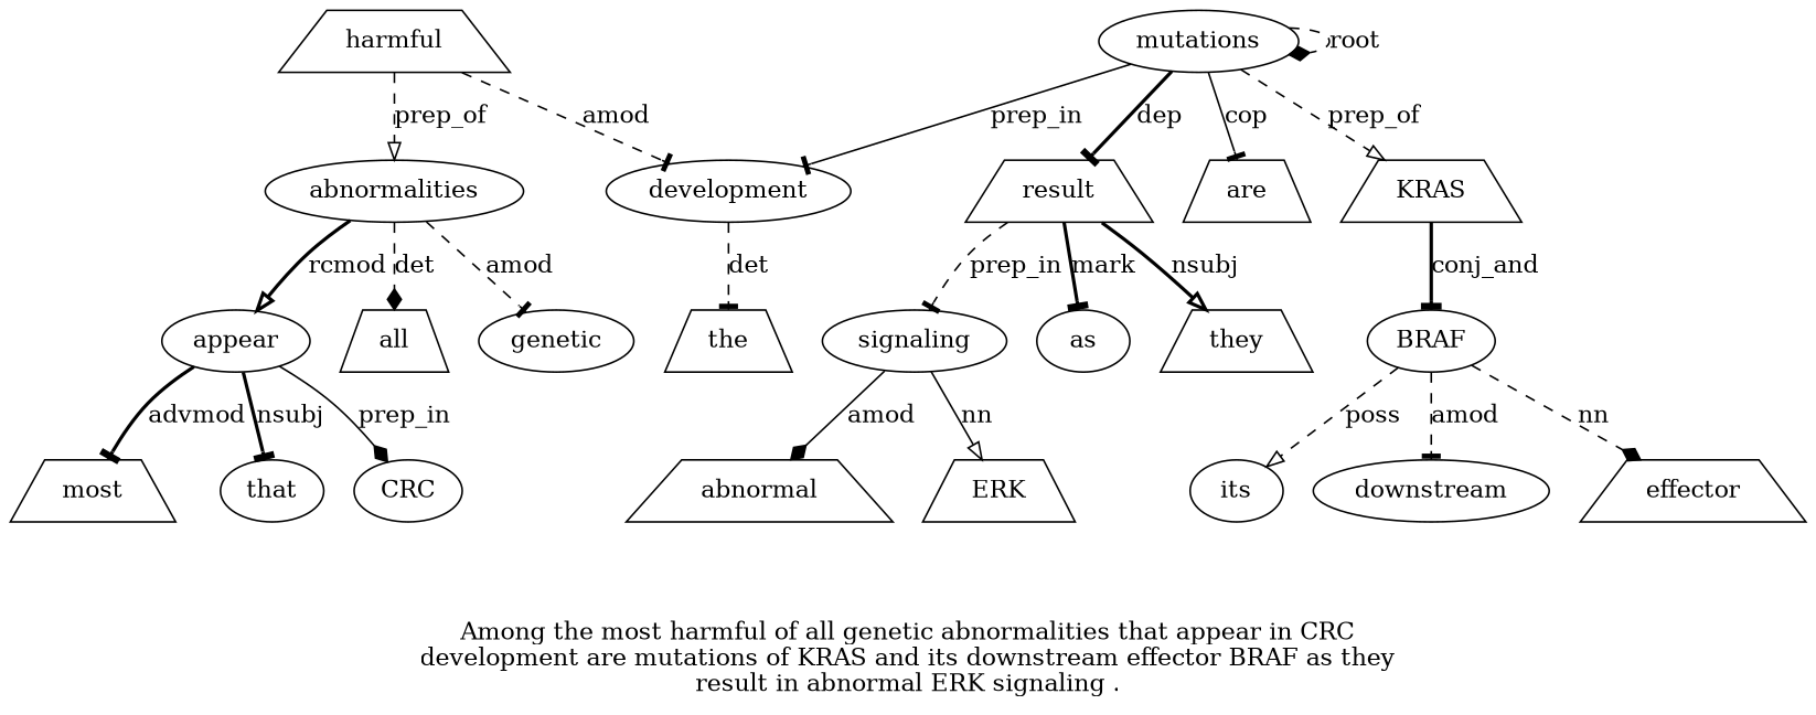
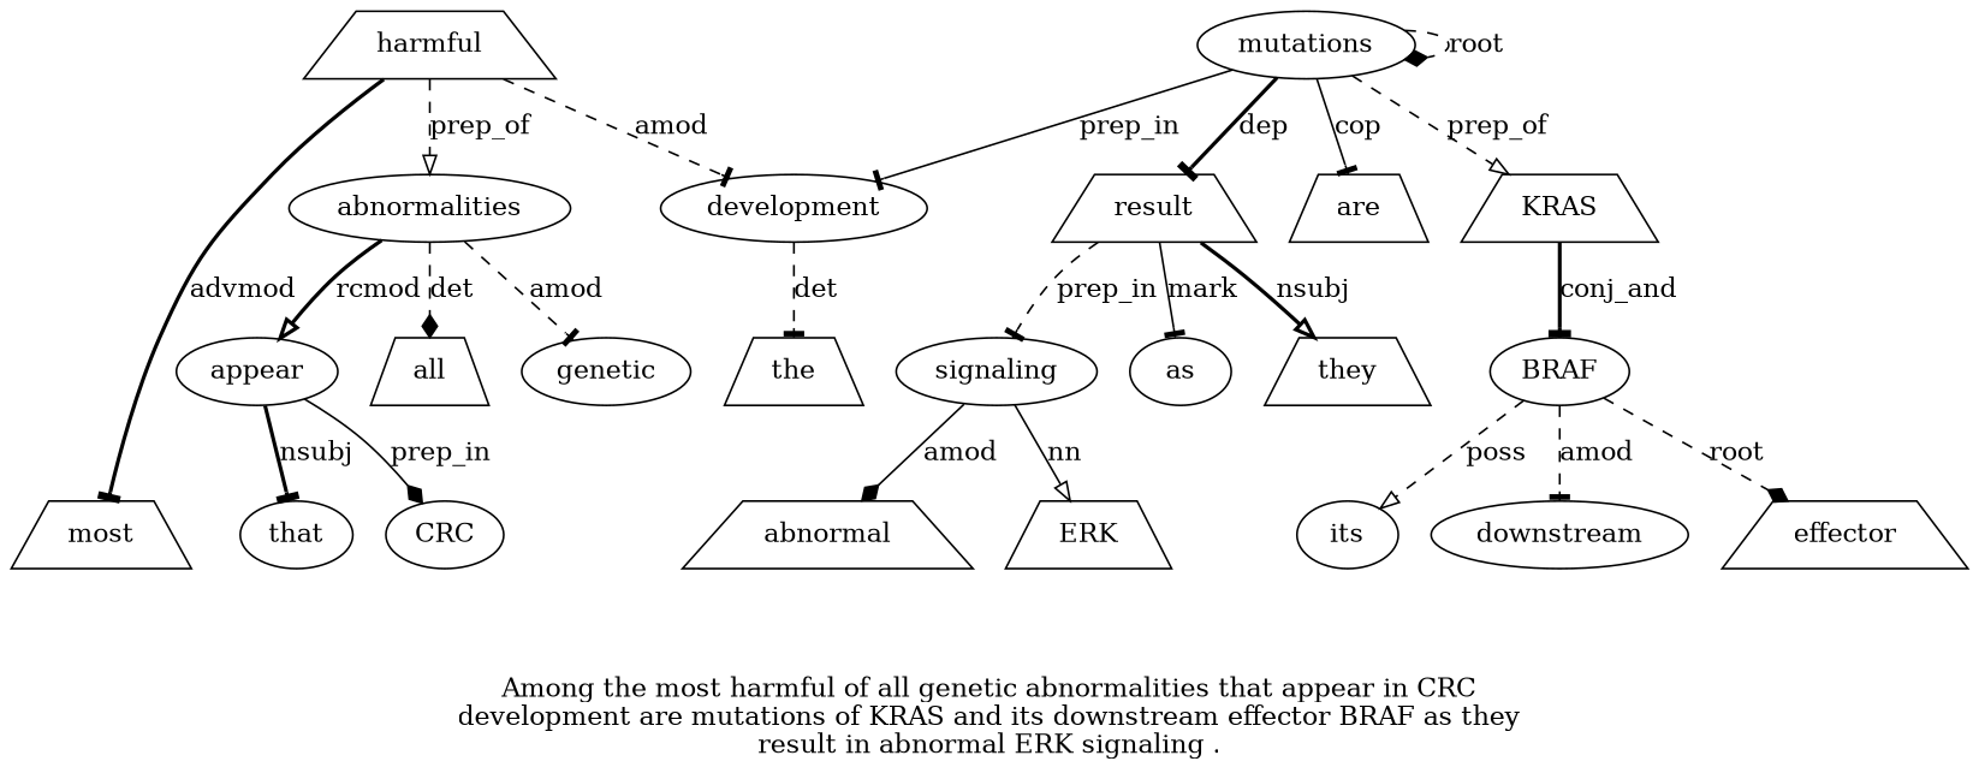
  digraph {
    label="Among the most harmful of all genetic abnormalities that appear in CRC\ndevelopment are mutations of KRAS and its downstream effector BRAF as they\nresult in abnormal ERK signaling ."
    node [fillcolor=white shape=ellipse style=filled]
    edge [arrowhead=tee style=dashed]
    n1 [label=development]
    n2 [label=the shape=trapezium]
    n3 [label=harmful shape=trapezium]
    n4 [label=most shape=trapezium]
    n5 [label=abnormalities]
    n6 [label=all shape=trapezium]
    n7 [label=genetic]
    n8 [label=appear]
    n9 [label=that]
    n10 [label=CRC]
    n11 [label=mutations]
    n12 [label=are shape=trapezium]
    n13 [label=KRAS shape=trapezium]
    n14 [label=result shape=trapezium]
    n15 [label=BRAF]
    n16 [label=as]
    n17 [label=they shape=trapezium]
    n18 [label=signaling]
    n19 [label=its]
    n20 [label=downstream]
    n21 [label=effector shape=trapezium]
    n22 [label=abnormal shape=trapezium]
    n23 [label=ERK shape=trapezium]
    n1 -> n2 [label=det]
    n3 -> n1 [label=amod]
-   n8 -> n4 [label=advmod style=bold]
+   n3 -> n4 [label=advmod style=bold]
    n3 -> n5 [arrowhead=onormal label=prep_of]
    n5 -> n6 [arrowhead=diamond label=det]
    n5 -> n7 [label=amod]
    n5 -> n8 [arrowhead=onormal label=rcmod style=bold]
    n8 -> n9 [label=nsubj style=bold]
    n8 -> n10 [arrowhead=diamond label=prep_in style=solid]
    n11 -> n1 [label=prep_in style=solid]
    n11 -> n11 [arrowhead=diamond label=root]
    n11 -> n12 [label=cop style=solid]
    n11 -> n13 [arrowhead=onormal label=prep_of]
    n11 -> n14 [label=dep style=bold]
    n13 -> n15 [label=conj_and style=bold]
-   n14 -> n16 [label=mark style=bold]
+   n14 -> n16 [label=mark style=solid]
    n14 -> n17 [arrowhead=onormal label=nsubj style=bold]
    n14 -> n18 [label=prep_in]
    n15 -> n19 [arrowhead=onormal label=poss]
    n15 -> n20 [label=amod]
-   n15 -> n21 [arrowhead=diamond label=nn]
+   n15 -> n21 [arrowhead=diamond label=root]
    n18 -> n22 [arrowhead=diamond label=amod style=solid]
    n18 -> n23 [arrowhead=onormal label=nn style=solid]
  }
